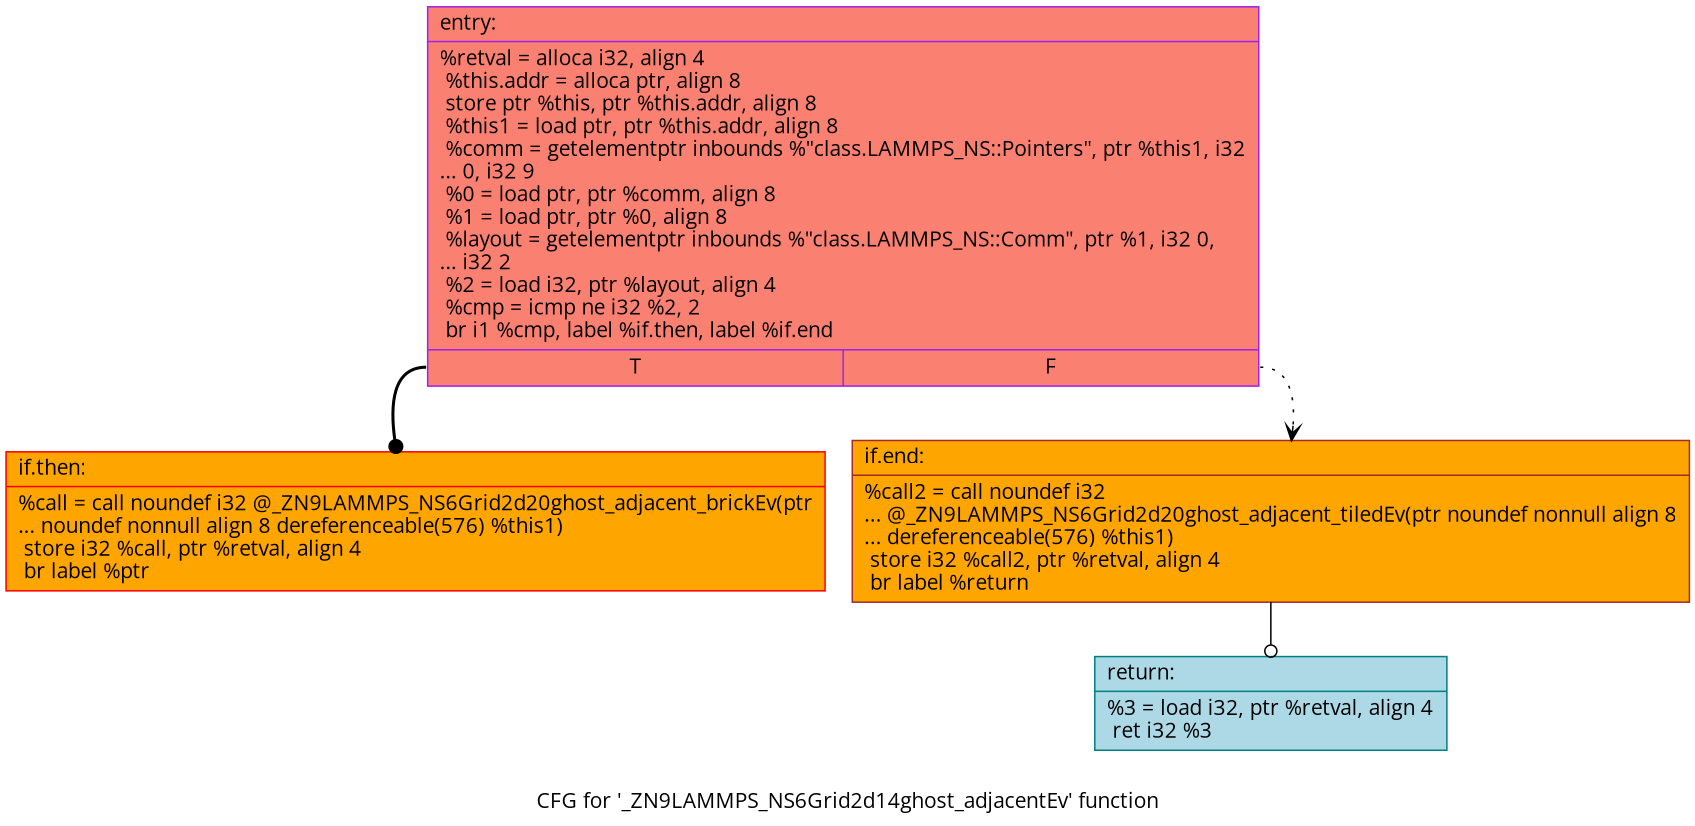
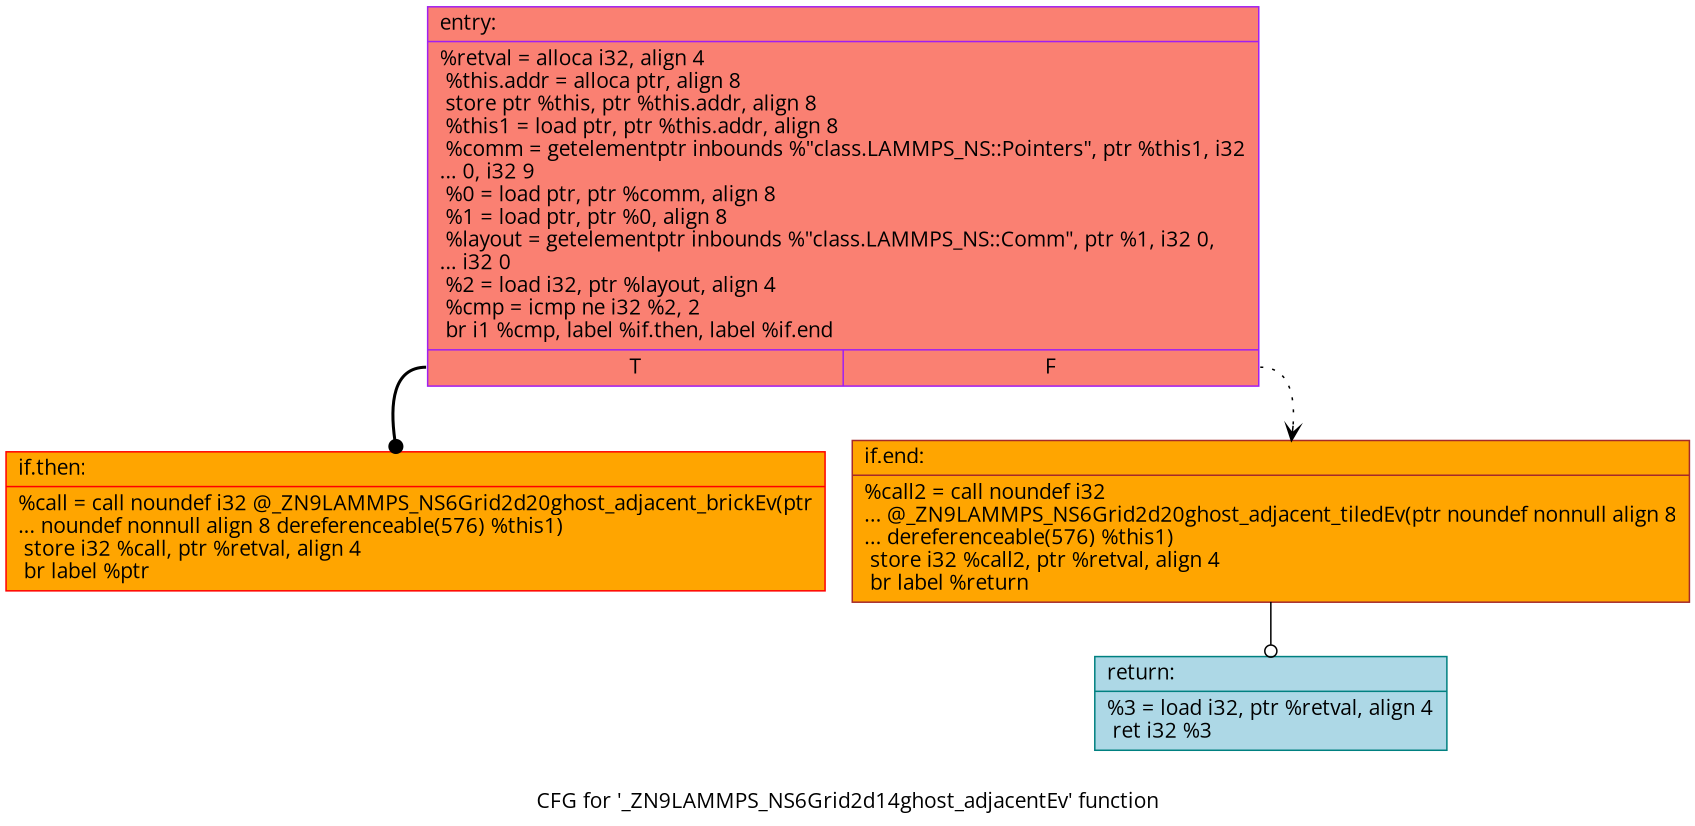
  digraph {
    fontname="Open Sans"
    label="CFG for '_ZN9LAMMPS_NS6Grid2d14ghost_adjacentEv' function"
    node [fillcolor=orange fontname="Open Sans" shape=record style=filled]
    edge [fontname="Open Sans"]
-   n1 [color=purple fillcolor=salmon label="{entry:\l|  %retval = alloca i32, align 4\l  %this.addr = alloca ptr, align 8\l  store ptr %this, ptr %this.addr, align 8\l  %this1 = load ptr, ptr %this.addr, align 8\l  %comm = getelementptr inbounds %\"class.LAMMPS_NS::Pointers\", ptr %this1, i32\l... 0, i32 9\l  %0 = load ptr, ptr %comm, align 8\l  %1 = load ptr, ptr %0, align 8\l  %layout = getelementptr inbounds %\"class.LAMMPS_NS::Comm\", ptr %1, i32 0,\l... i32 2\l  %2 = load i32, ptr %layout, align 4\l  %cmp = icmp ne i32 %2, 2\l  br i1 %cmp, label %if.then, label %if.end\l|{<s0>T|<s1>F}}"]
+   n1 [color=purple fillcolor=salmon label="{entry:\l|  %retval = alloca i32, align 4\l  %this.addr = alloca ptr, align 8\l  store ptr %this, ptr %this.addr, align 8\l  %this1 = load ptr, ptr %this.addr, align 8\l  %comm = getelementptr inbounds %\"class.LAMMPS_NS::Pointers\", ptr %this1, i32\l... 0, i32 9\l  %0 = load ptr, ptr %comm, align 8\l  %1 = load ptr, ptr %0, align 8\l  %layout = getelementptr inbounds %\"class.LAMMPS_NS::Comm\", ptr %1, i32 0,\l... i32 0\l  %2 = load i32, ptr %layout, align 4\l  %cmp = icmp ne i32 %2, 2\l  br i1 %cmp, label %if.then, label %if.end\l|{<s0>T|<s1>F}}"]
    n2 [color=red label="{if.then:\l|  %call = call noundef i32 @_ZN9LAMMPS_NS6Grid2d20ghost_adjacent_brickEv(ptr\l... noundef nonnull align 8 dereferenceable(576) %this1)\l  store i32 %call, ptr %retval, align 4\l  br label %ptr\l}"]
    n3 [color=brown label="{if.end:\l|  %call2 = call noundef i32\l... @_ZN9LAMMPS_NS6Grid2d20ghost_adjacent_tiledEv(ptr noundef nonnull align 8\l... dereferenceable(576) %this1)\l  store i32 %call2, ptr %retval, align 4\l  br label %return\l}"]
    n4 [color=teal fillcolor=lightblue label="{return:\l|  %3 = load i32, ptr %retval, align 4\l  ret i32 %3\l}"]
    n1 -> n2 [arrowhead=dot style=bold tailport=s0]
    n1 -> n3 [arrowhead=vee style=dotted tailport=s1]
    n3 -> n4 [arrowhead=odot style=solid]
  }
